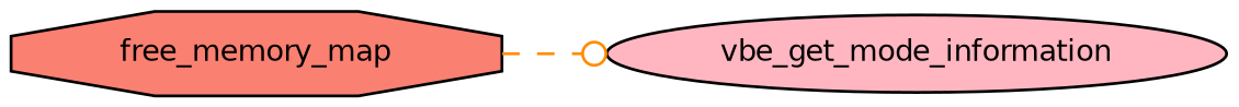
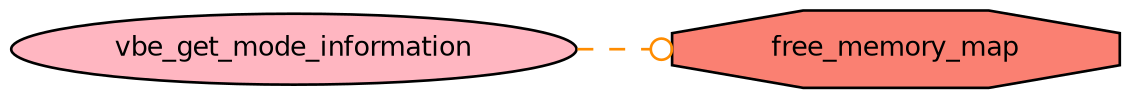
  digraph {
    rankdir=LR
    node [color=black fontname=Helvetica fontsize=10 style=filled]
    n1 [fillcolor=lightpink fontcolor=black height=0.2 label=vbe_get_mode_information shape=ellipse width=0.4]
    n2 [fillcolor=salmon height=0.2 label=free_memory_map shape=octagon width=0.4]
-   n2 -> n1 [color=darkorange fontname=Helvetica fontsize=10 labelfontname=Helvetica labelfontsize=10 style=dashed arrowhead=odot]
+   n1 -> n2 [color=darkorange fontname=Helvetica fontsize=10 labelfontname=Helvetica labelfontsize=10 style=dashed arrowhead=odot]
  }
